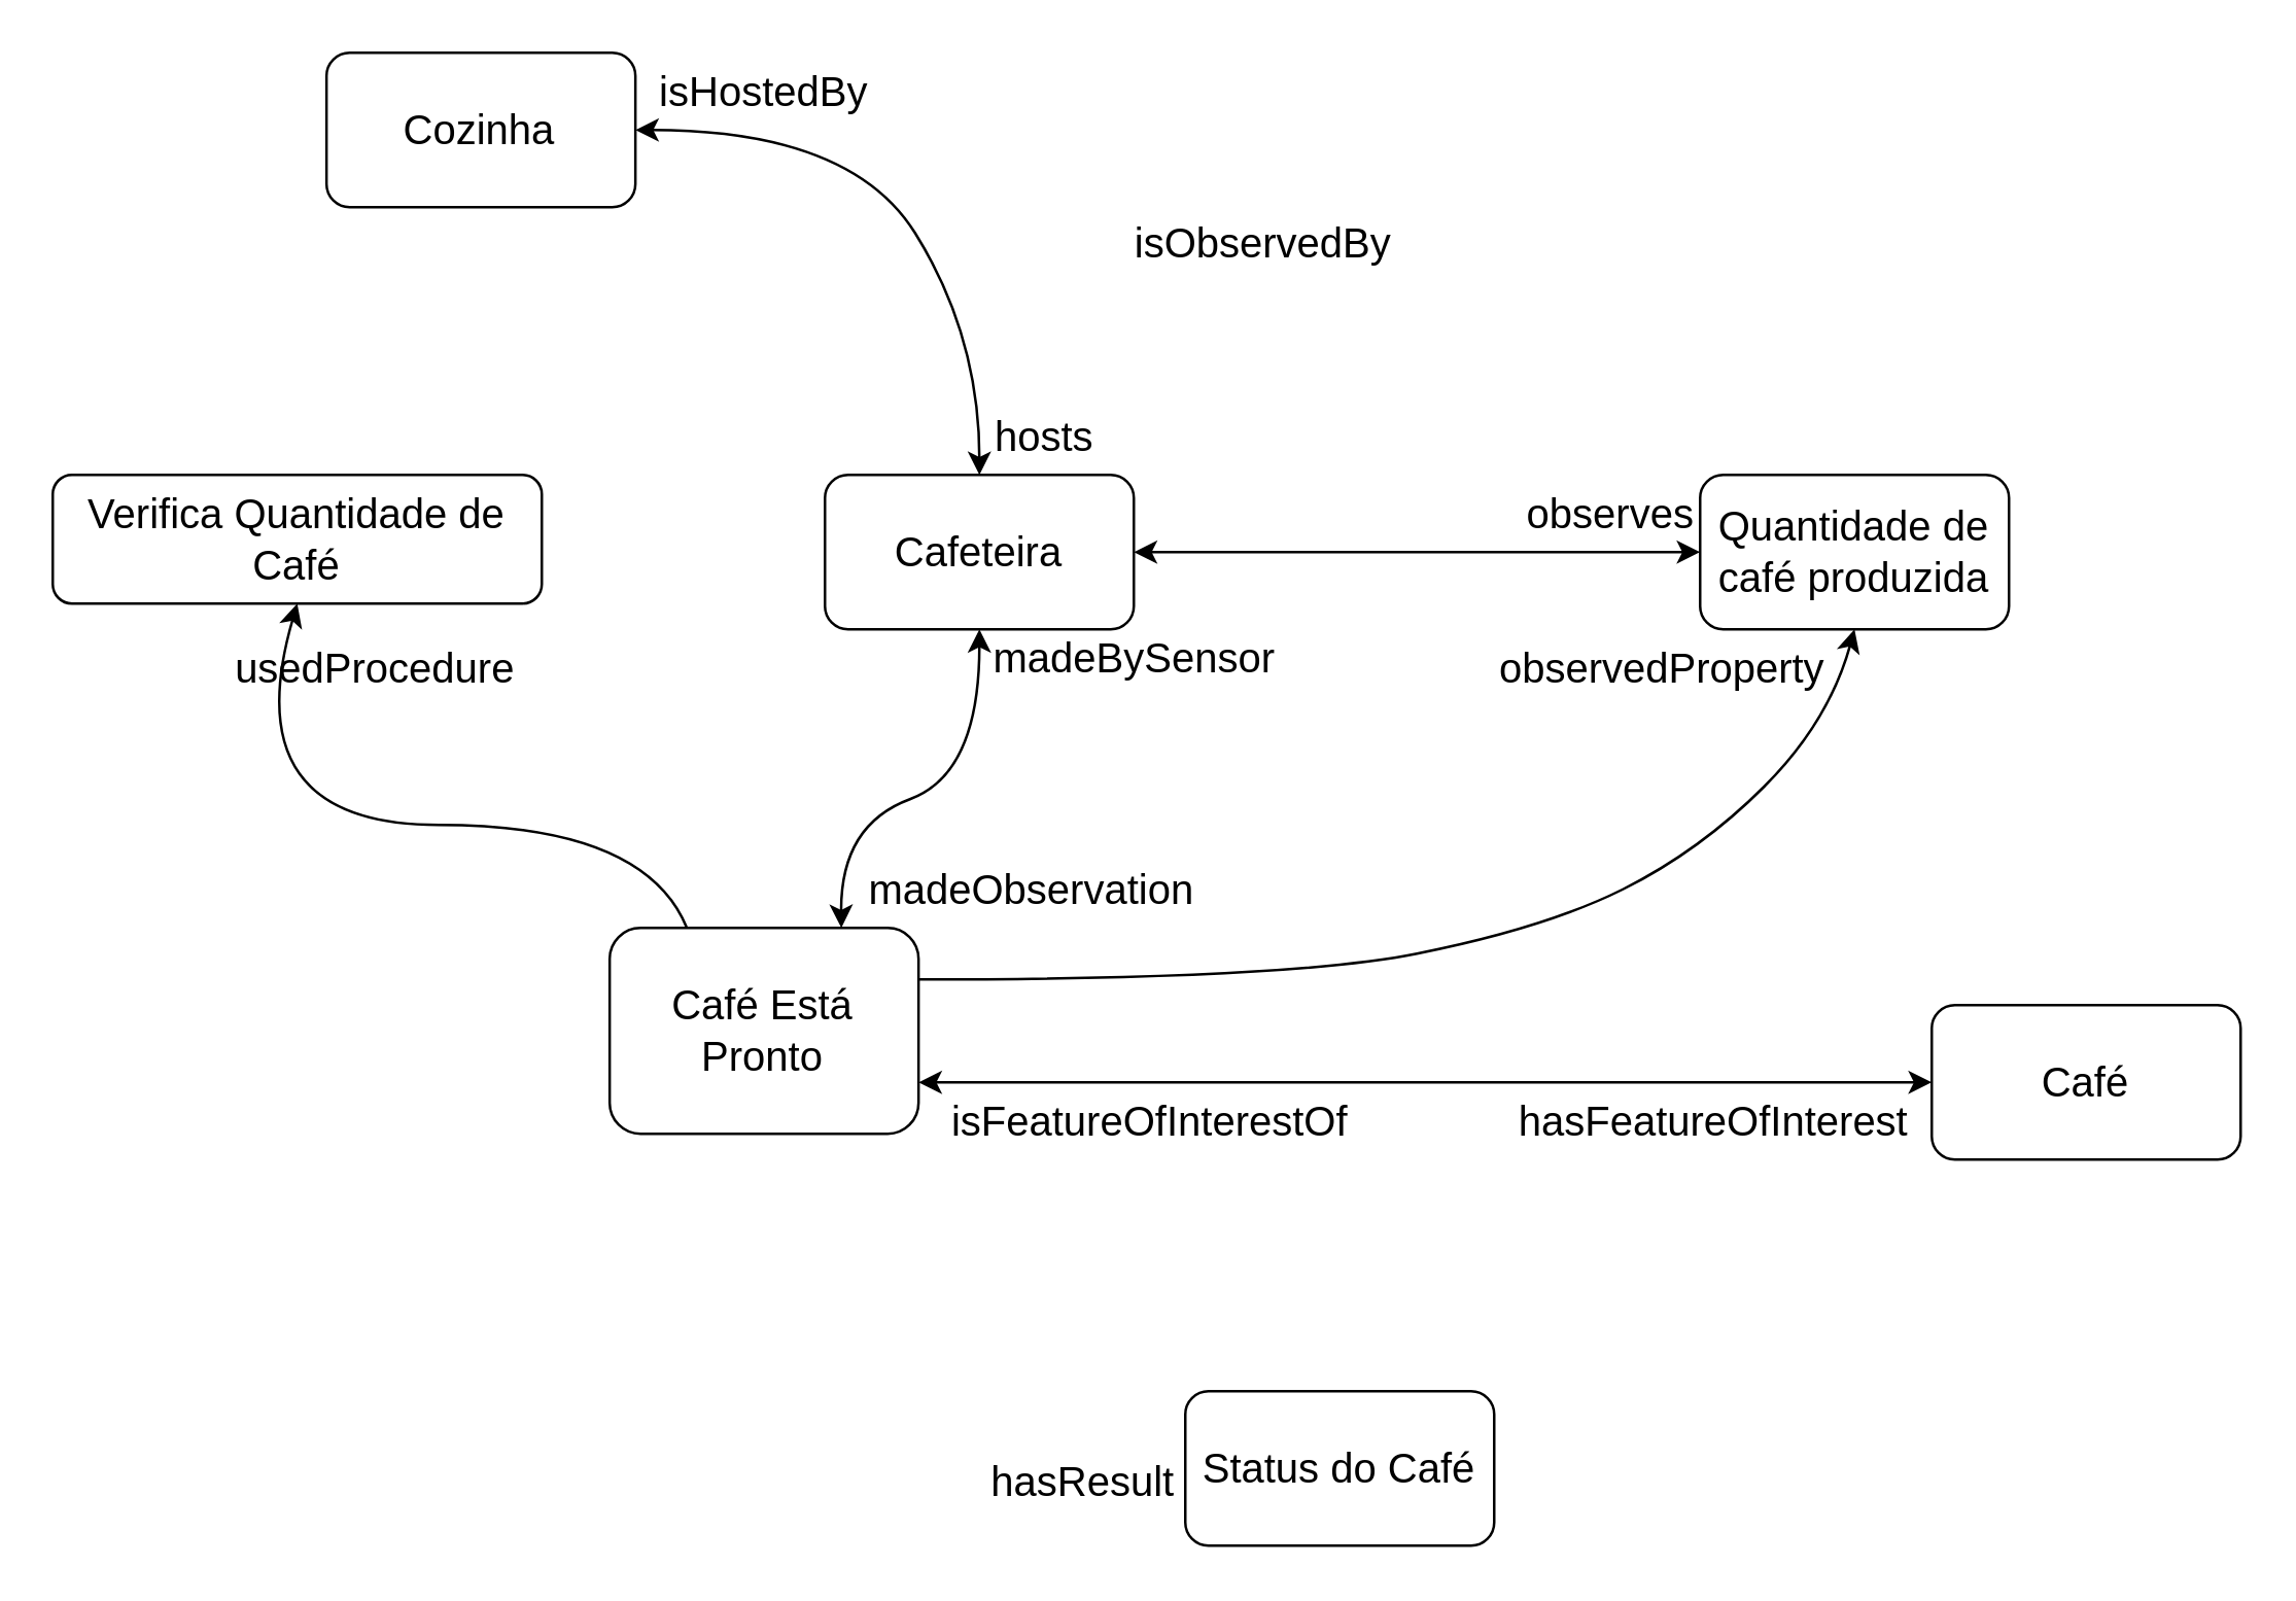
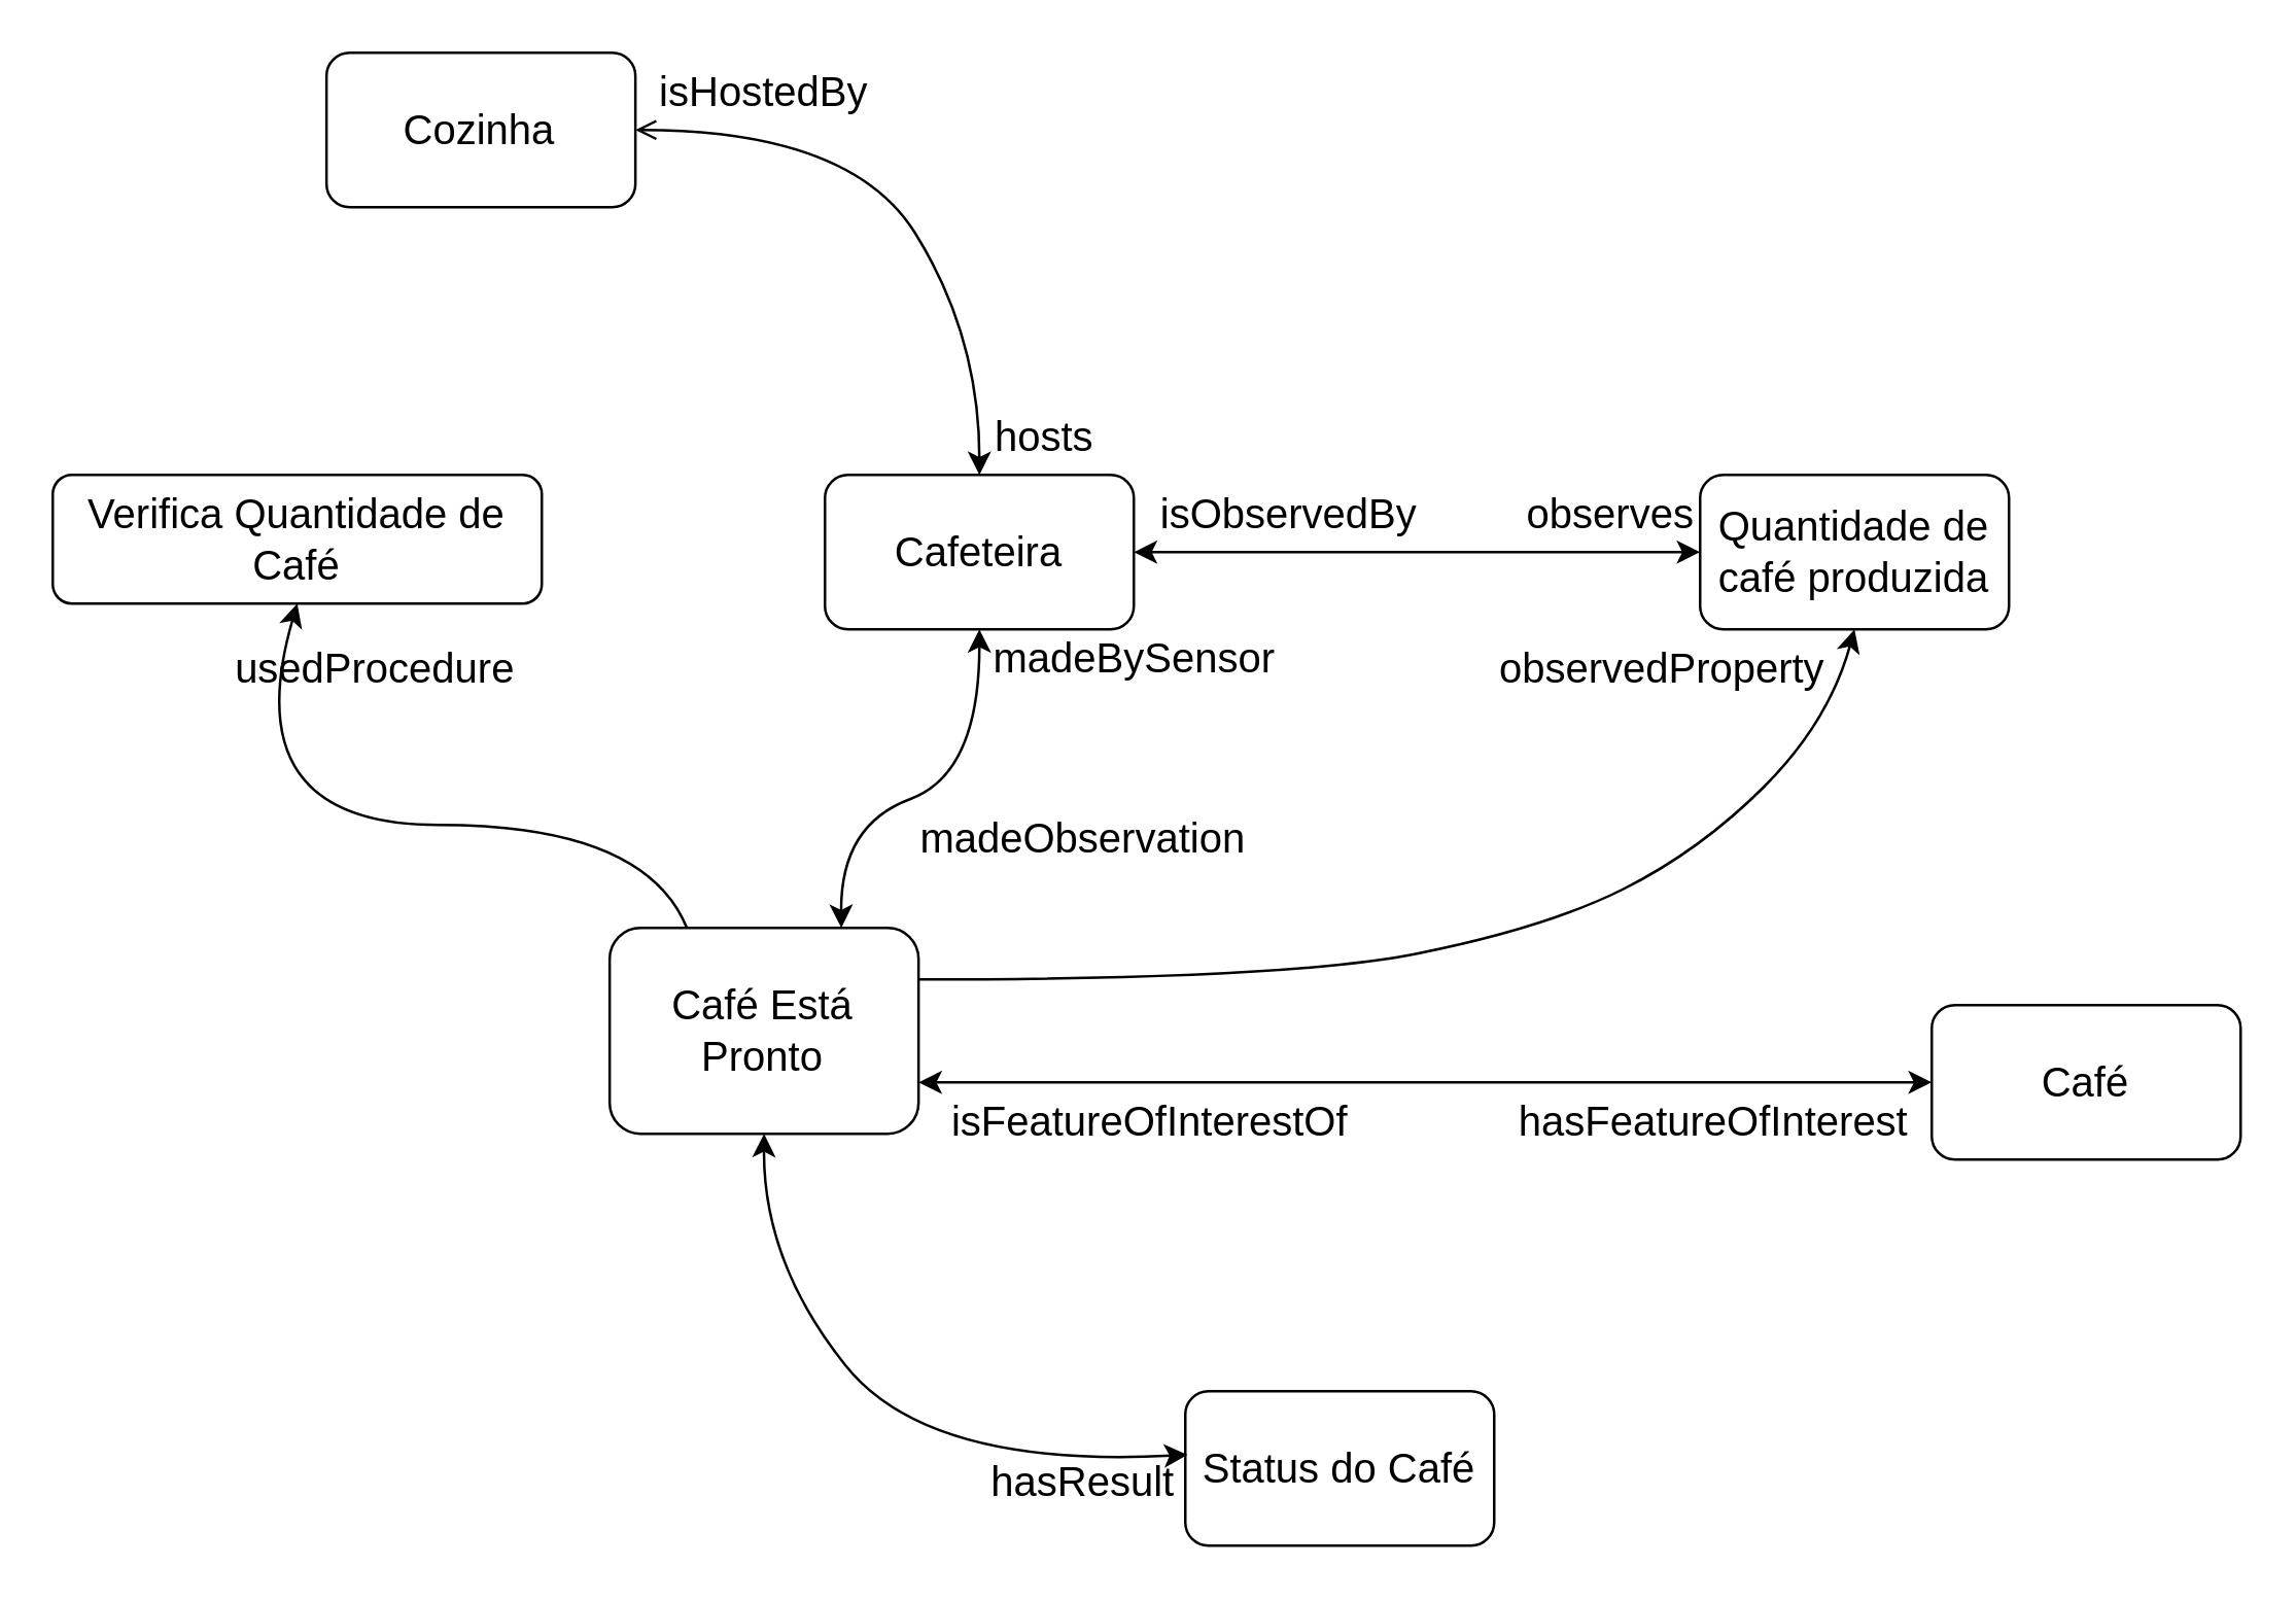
  <mxCell id="0" />
  <mxCell id="1" parent="0" />
  <mxCell id="2" style="edgeStyle=orthogonalEdgeStyle;rounded=0;orthogonalLoop=1;jettySize=auto;html=1;exitX=1;exitY=0.75;exitDx=0;exitDy=0;entryX=0;entryY=0.5;entryDx=0;entryDy=0;startArrow=classic;startFill=1;fontSize=16;" parent="1" source="3" target="23" edge="1"><mxGeometry relative="1" as="geometry" /></mxCell>
  <mxCell id="3" value="Café Está Pronto" style="rounded=1;whiteSpace=wrap;html=1;fontSize=16;" parent="1" vertex="1"><mxGeometry x="236.36" y="360" width="120" height="80" as="geometry" /></mxCell>
  <mxCell id="4" value="Status do Café" style="rounded=1;whiteSpace=wrap;html=1;fontSize=16;" parent="1" vertex="1"><mxGeometry x="460" y="540" width="120" height="60" as="geometry" /></mxCell>
  <mxCell id="5" style="edgeStyle=orthogonalEdgeStyle;rounded=0;orthogonalLoop=1;jettySize=auto;html=1;entryX=0;entryY=0.5;entryDx=0;entryDy=0;startArrow=classic;startFill=1;fontSize=16;" parent="1" source="6" target="8" edge="1"><mxGeometry relative="1" as="geometry" /></mxCell>
  <mxCell id="6" value="Cafeteira" style="rounded=1;whiteSpace=wrap;html=1;fontSize=16;" parent="1" vertex="1"><mxGeometry x="320" y="184" width="120" height="60" as="geometry" /></mxCell>
  <mxCell id="7" value="Verifica Quantidade de Café" style="rounded=1;whiteSpace=wrap;html=1;fontSize=16;" parent="1" vertex="1"><mxGeometry x="20" y="184" width="190" height="50" as="geometry" /></mxCell>
  <mxCell id="8" value="Quantidade de café produzida" style="rounded=1;whiteSpace=wrap;html=1;fontSize=16;" parent="1" vertex="1"><mxGeometry x="660" y="184" width="120" height="60" as="geometry" /></mxCell>
  <mxCell id="9" value="hasResult" style="text;html=1;align=center;verticalAlign=middle;resizable=0;points=[];autosize=1;strokeColor=none;fillColor=none;fontSize=16;" parent="1" vertex="1"><mxGeometry x="375" y="560" width="90" height="30" as="geometry" /></mxCell>
  <mxCell id="10" value="" style="curved=1;endArrow=classic;html=1;rounded=0;exitX=0.75;exitY=0;exitDx=0;exitDy=0;entryX=0.5;entryY=1;entryDx=0;entryDy=0;startArrow=classic;startFill=1;fontSize=16;" parent="1" source="3" target="6" edge="1"><mxGeometry width="50" height="50" relative="1" as="geometry"><mxPoint x="280" y="240" as="sourcePoint" /><mxPoint x="330" y="190" as="targetPoint" /><Array as="points"><mxPoint x="326" y="320" /><mxPoint x="380" y="300" /></Array></mxGeometry></mxCell>
  <mxCell id="11" value="" style="curved=1;endArrow=classic;html=1;rounded=0;exitX=0.25;exitY=0;exitDx=0;exitDy=0;entryX=0.5;entryY=1;entryDx=0;entryDy=0;fontSize=16;" parent="1" source="3" target="7" edge="1"><mxGeometry width="50" height="50" relative="1" as="geometry"><mxPoint x="306.36" y="380" as="sourcePoint" /><mxPoint x="380" y="254" as="targetPoint" /><Array as="points"><mxPoint x="250" y="320" /><mxPoint x="90" y="320" /></Array></mxGeometry></mxCell>
  <mxCell id="12" value="usedProcedure" style="text;html=1;align=center;verticalAlign=middle;resizable=0;points=[];autosize=1;strokeColor=none;fillColor=none;fontSize=16;" parent="1" vertex="1"><mxGeometry x="80" y="244" width="130" height="30" as="geometry" /></mxCell>
  <mxCell id="13" value="madeBySensor" style="text;html=1;align=center;verticalAlign=middle;resizable=0;points=[];autosize=1;strokeColor=none;fillColor=none;fontSize=16;" parent="1" vertex="1"><mxGeometry x="375" y="240" width="130" height="30" as="geometry" /></mxCell>
- <mxCell id="14" value="madeObservation" style="text;html=1;align=center;verticalAlign=middle;resizable=0;points=[];autosize=1;strokeColor=none;fillColor=none;fontSize=16;" parent="1" vertex="1"><mxGeometry x="325" y="330" width="150" height="30" as="geometry" /></mxCell>
+ <mxCell id="14" value="madeObservation" style="text;html=1;align=center;verticalAlign=middle;resizable=0;points=[];autosize=1;strokeColor=none;fillColor=none;fontSize=16;" parent="1" vertex="1"><mxGeometry x="345" y="310" width="150" height="30" as="geometry" /></mxCell>
  <mxCell id="15" value="Cozinha" style="rounded=1;whiteSpace=wrap;html=1;fontSize=16;" parent="1" vertex="1"><mxGeometry x="126.36" y="20" width="120" height="60" as="geometry" /></mxCell>
- <mxCell id="16" value="" style="curved=1;endArrow=classic;html=1;rounded=0;exitX=0.5;exitY=0;exitDx=0;exitDy=0;entryX=1;entryY=0.5;entryDx=0;entryDy=0;startArrow=classic;startFill=1;fontSize=16;" parent="1" source="6" target="15" edge="1"><mxGeometry width="50" height="50" relative="1" as="geometry"><mxPoint x="336.36" y="380" as="sourcePoint" /><mxPoint x="390" y="254" as="targetPoint" /><Array as="points"><mxPoint x="380" y="130" /><mxPoint x="330" y="50" /></Array></mxGeometry></mxCell>
+ <mxCell id="16" value="" style="curved=1;endArrow=open;html=1;rounded=0;exitX=0.5;exitY=0;exitDx=0;exitDy=0;entryX=1;entryY=0.5;entryDx=0;entryDy=0;startArrow=classic;startFill=1;fontSize=16;" parent="1" source="6" target="15" edge="1"><mxGeometry width="50" height="50" relative="1" as="geometry"><mxPoint x="336.36" y="380" as="sourcePoint" /><mxPoint x="390" y="254" as="targetPoint" /><Array as="points"><mxPoint x="380" y="130" /><mxPoint x="330" y="50" /></Array></mxGeometry></mxCell>
  <mxCell id="17" value="hosts" style="text;html=1;align=center;verticalAlign=middle;resizable=0;points=[];autosize=1;strokeColor=none;fillColor=none;fontSize=16;" parent="1" vertex="1"><mxGeometry x="375" y="154" width="60" height="30" as="geometry" /></mxCell>
  <mxCell id="18" value="isHostedBy" style="text;html=1;align=center;verticalAlign=middle;resizable=0;points=[];autosize=1;strokeColor=none;fillColor=none;fontSize=16;" parent="1" vertex="1"><mxGeometry x="246.36" y="20" width="100" height="30" as="geometry" /></mxCell>
  <mxCell id="19" value="observes" style="text;html=1;align=center;verticalAlign=middle;resizable=0;points=[];autosize=1;strokeColor=none;fillColor=none;fontSize=16;" parent="1" vertex="1"><mxGeometry x="580" y="184" width="90" height="30" as="geometry" /></mxCell>
- <mxCell id="20" value="isObservedBy" style="text;html=1;align=center;verticalAlign=middle;resizable=0;points=[];autosize=1;strokeColor=none;fillColor=none;fontSize=16;" parent="1" vertex="1"><mxGeometry x="430" y="79" width="120" height="30" as="geometry" /></mxCell>
+ <mxCell id="20" value="isObservedBy" style="text;html=1;align=center;verticalAlign=middle;resizable=0;points=[];autosize=1;strokeColor=none;fillColor=none;fontSize=16;" parent="1" vertex="1"><mxGeometry x="440" y="184" width="120" height="30" as="geometry" /></mxCell>
  <mxCell id="21" value="" style="curved=1;endArrow=classic;html=1;rounded=0;exitX=1;exitY=0.25;exitDx=0;exitDy=0;entryX=0.5;entryY=1;entryDx=0;entryDy=0;fontSize=16;" parent="1" source="3" target="8" edge="1"><mxGeometry width="50" height="50" relative="1" as="geometry"><mxPoint x="276.36" y="380" as="sourcePoint" /><mxPoint x="90" y="254" as="targetPoint" /><Array as="points"><mxPoint x="500" y="380" /><mxPoint x="600" y="360" /><mxPoint x="660" y="330" /><mxPoint x="710" y="280" /></Array></mxGeometry></mxCell>
  <mxCell id="22" value="observedProperty" style="text;html=1;align=center;verticalAlign=middle;resizable=0;points=[];autosize=1;strokeColor=none;fillColor=none;fontSize=16;" parent="1" vertex="1"><mxGeometry x="570" y="244" width="150" height="30" as="geometry" /></mxCell>
  <mxCell id="23" value="Café" style="rounded=1;whiteSpace=wrap;html=1;fontSize=16;" parent="1" vertex="1"><mxGeometry x="750" y="390" width="120" height="60" as="geometry" /></mxCell>
  <mxCell id="24" value="isFeatureOfInterestOf" style="text;html=1;align=center;verticalAlign=middle;resizable=0;points=[];autosize=1;strokeColor=none;fillColor=none;fontSize=16;" parent="1" vertex="1"><mxGeometry x="356.36" y="420" width="180" height="30" as="geometry" /></mxCell>
  <mxCell id="25" value="hasFeatureOfInterest" style="text;html=1;align=center;verticalAlign=middle;resizable=0;points=[];autosize=1;strokeColor=none;fillColor=none;fontSize=16;" parent="1" vertex="1"><mxGeometry x="580" y="420" width="170" height="30" as="geometry" /></mxCell>
+ <mxCell id="26" value="" style="curved=1;endArrow=classic;html=1;rounded=0;exitX=0.5;exitY=1;exitDx=0;exitDy=0;entryX=0.007;entryY=0.411;entryDx=0;entryDy=0;startArrow=classic;startFill=1;entryPerimeter=0;fontSize=16;" parent="1" source="3" target="4" edge="1"><mxGeometry width="50" height="50" relative="1" as="geometry"><mxPoint x="336.36" y="370" as="sourcePoint" /><mxPoint x="390" y="254" as="targetPoint" /><Array as="points"><mxPoint x="296" y="490" /><mxPoint x="360" y="570" /></Array></mxGeometry></mxCell>
